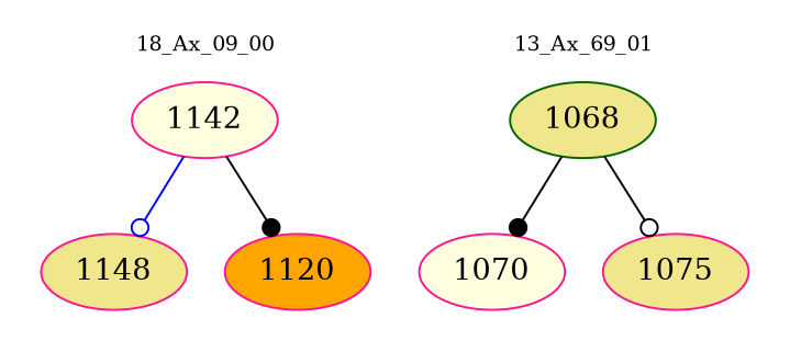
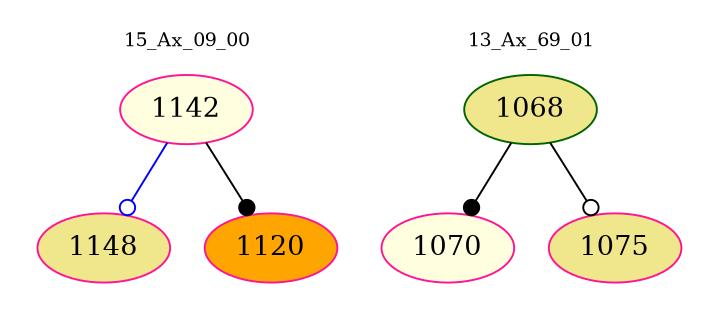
  digraph {
    node [color=deeppink fillcolor=khaki style=filled]
    edge [arrowhead=odot color=black]
    n1 [fillcolor=lightyellow label=1142]
    n2 [label=1148]
    n3 [fillcolor=orange label=1120]
    n4 [color=darkgreen label=1068]
    n5 [fillcolor=lightyellow label=1070]
    n6 [label=1075]
    subgraph cluster_1 {
      color=white
      fontsize=10
-     label="18_Ax_09_00"
+     label="15_Ax_09_00"
      n1
      n2
      n3
    }
    subgraph cluster_2 {
      color=white
      fontsize=10
      label="13_Ax_69_01"
      n4
      n5
      n6
    }
    n1 -> n2 [color=blue]
    n1 -> n3 [arrowhead=dot]
    n4 -> n5 [arrowhead=dot]
    n4 -> n6
  }
